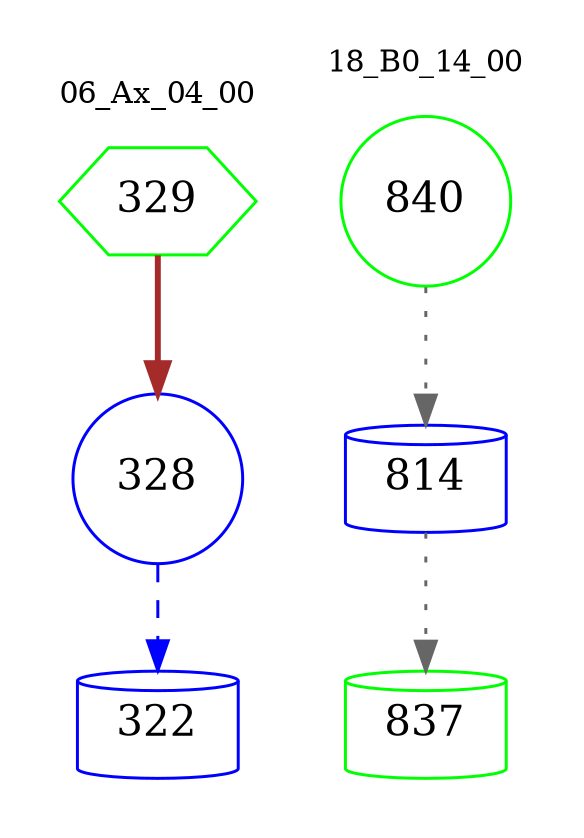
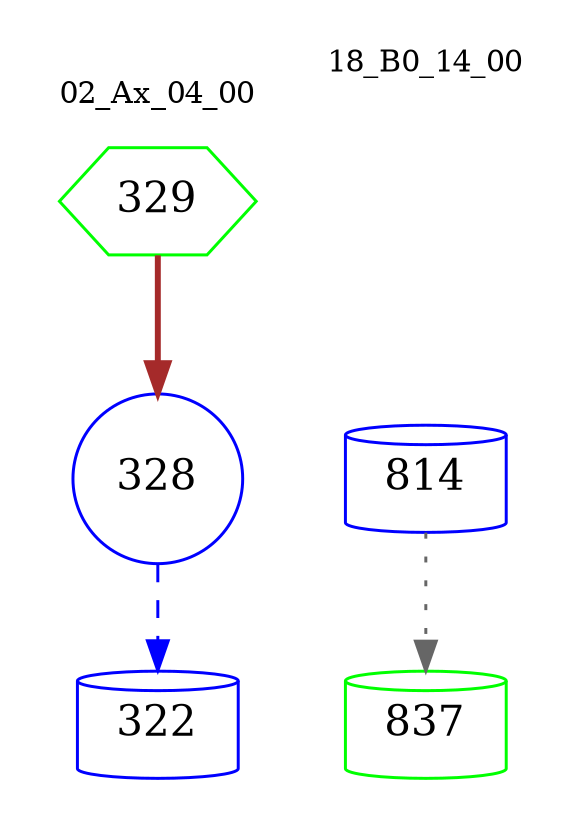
  digraph {
    node [color=green shape=cylinder]
    edge [color=gray40 style=dotted]
    n1 [label=329 shape=hexagon]
    n2 [color=blue label=328 shape=circle]
    n3 [color=blue label=322]
-   n4 [label=840 shape=circle]
    n5 [color=blue label=814]
    n6 [label=837]
    subgraph cluster_1 {
      color=white
      fontsize=10
-     label="06_Ax_04_00"
+     label="02_Ax_04_00"
      n1
      n2
      n3
    }
    subgraph cluster_2 {
      color=white
      fontsize=10
      label="18_B0_14_00"
-     n4
      n5
      n6
    }
    n1 -> n2 [color=brown style=bold]
    n2 -> n3 [color=blue style=dashed]
-   n4 -> n5
    n5 -> n6
  }
